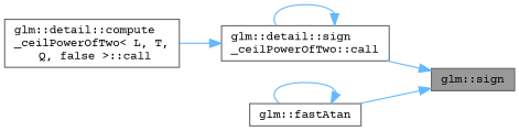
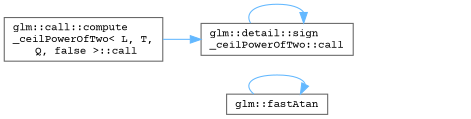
  digraph {
    fontname="Courier Prime"
    rankdir=RL
    node [color=grey40 fillcolor=white fontname="Courier Prime" fontsize=10 shape=box style=filled]
    edge [color=steelblue1 dir=back fontname="Courier Prime" fontsize=10 labelfontname=Helvetica labelfontsize=10 style=solid]
-   n1 [color=gray40 fillcolor=grey60 fontcolor=black height=0.2 label="glm::sign" width=0.4]
    n2 [height=0.2 label="glm::detail::sign\l_ceilPowerOfTwo::call" width=0.4]
    n3 [height=0.2 label="glm::fastAtan" width=0.4]
-   n4 [height=0.2 label="glm::detail::compute\l_ceilPowerOfTwo\< L, T,\l Q, false \>::call" width=0.4]
-   n1 -> n2
-   n1 -> n3
+   n4 [height=0.2 label="glm::call::compute\l_ceilPowerOfTwo\< L, T,\l Q, false \>::call" width=0.4]
    n2 -> n2
    n2 -> n4
    n3 -> n3
  }
